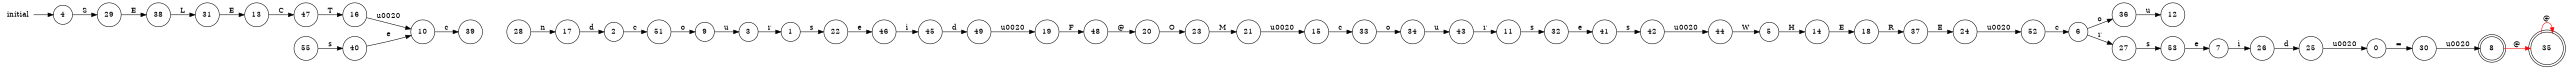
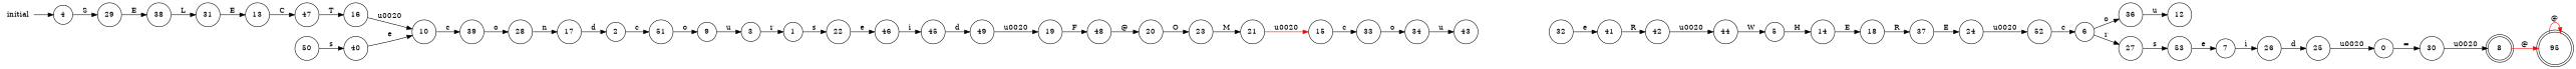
  digraph {
    rankdir=LR
    node [shape=circle]
    0
    30
    8 [shape=doublecircle]
-   35 [shape=doublecircle]
+   35 [shape=doublecircle label=95]
    1
    22
    46
    45
    2
    51
    9
    3
    4
    29
    38
    initial [shape=plaintext]
    31
    5
    14
    18
    37
    6
    36
    27
    12
    7
    26
    25
    10
    39
    28
    17
-   11
    32
    41
    42
    53
    13
    47
    16
    24
    15
    33
    34
    43
-   50 [label=55]
+   50
    40
    52
    19
    48
    20
    23
    21
    49
    44
    0 -> 30 [label="="]
    30 -> 8 [label="\u0020"]
    8 -> 35 [color=red label="@"]
    35 -> 35 [color=red label="@"]
    1 -> 22 [label=s]
    22 -> 46 [label=e]
    46 -> 45 [label=i]
    45 -> 49 [label=d]
    2 -> 51 [label=c]
    51 -> 9 [label=o]
    9 -> 3 [label=u]
    3 -> 1 [label=r]
    4 -> 29 [label=S]
    29 -> 38 [label=E]
    38 -> 31 [label=L]
    initial -> 4
    31 -> 13 [label=E]
    5 -> 14 [label=H]
    14 -> 18 [label=E]
    18 -> 37 [label=R]
    37 -> 24 [label=E]
    6 -> 36 [label=o]
    6 -> 27 [label=r]
    36 -> 12 [label=u]
    27 -> 53 [label=s]
    7 -> 26 [label=i]
    26 -> 25 [label=d]
    25 -> 0 [label="\u0020"]
    10 -> 39 [label=c]
+   39 -> 28 [label=o]
    28 -> 17 [label=n]
    17 -> 2 [label=d]
-   11 -> 32 [label=s]
    32 -> 41 [label=e]
-   41 -> 42 [label=s]
+   41 -> 42 [label=R]
    42 -> 44 [label="\u0020"]
    53 -> 7 [label=e]
    13 -> 47 [label=C]
    47 -> 16 [label=T]
    16 -> 10 [label="\u0020"]
    24 -> 52 [label="\u0020"]
    15 -> 33 [label=c]
    33 -> 34 [label=o]
    34 -> 43 [label=u]
-   43 -> 11 [label=r]
    50 -> 40 [label=s]
    40 -> 10 [label=e]
    52 -> 6 [label=c]
    19 -> 48 [label=F]
    48 -> 20 [label="@"]
    20 -> 23 [label=O]
    23 -> 21 [label=M]
-   21 -> 15 [label="\u0020"]
+   21 -> 15 [label="\u0020" color=red]
    49 -> 19 [label="\u0020"]
    44 -> 5 [label=W]
  }
